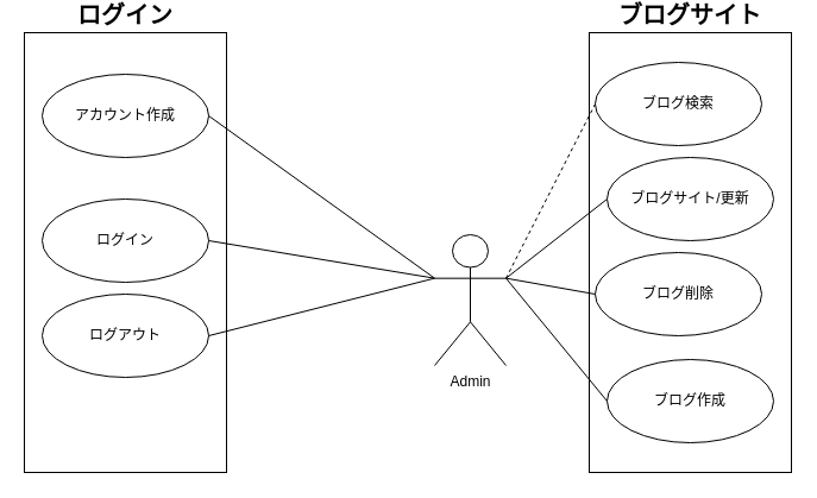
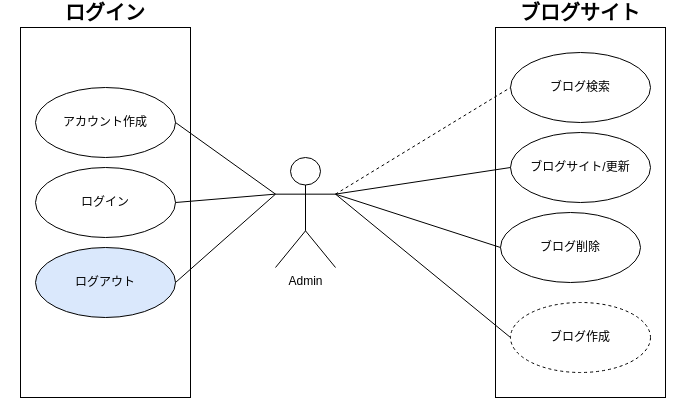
  <mxCell id="0" />
  <mxCell id="1" parent="0" />
  <mxCell id="2" value="&lt;font style=&quot;font-size: 20px;&quot;&gt;&lt;b&gt;ブログサイト&lt;/b&gt;&lt;/font&gt;" style="rounded=0;whiteSpace=wrap;html=1;verticalAlign=bottom;labelPosition=center;verticalLabelPosition=top;align=center;" parent="1" vertex="1"><mxGeometry x="495" y="20" width="170" height="370" as="geometry" /></mxCell>
  <mxCell id="3" value="&lt;b&gt;&lt;font style=&quot;font-size: 20px;&quot;&gt;ログイン&lt;/font&gt;&lt;/b&gt;" style="rounded=0;whiteSpace=wrap;html=1;verticalAlign=bottom;labelPosition=center;verticalLabelPosition=top;align=center;" parent="1" vertex="1"><mxGeometry x="20" y="20" width="170" height="370" as="geometry" /></mxCell>
- <mxCell id="4" value="Admin" style="shape=umlActor;verticalLabelPosition=bottom;verticalAlign=top;html=1;outlineConnect=0;" parent="1" vertex="1"><mxGeometry x="365" y="190" width="60" height="110" as="geometry" /></mxCell>
- <mxCell id="5" value="アカウント作成" style="ellipse;whiteSpace=wrap;html=1;" parent="1" vertex="1"><mxGeometry x="35" y="55" width="140" height="70" as="geometry" /></mxCell>
+ <mxCell id="4" value="Admin" style="shape=umlActor;verticalLabelPosition=bottom;verticalAlign=top;html=1;outlineConnect=0;" parent="1" vertex="1"><mxGeometry x="275" y="150" width="60" height="110" as="geometry" /></mxCell>
+ <mxCell id="5" value="アカウント作成" style="ellipse;whiteSpace=wrap;html=1;" parent="1" vertex="1"><mxGeometry x="35" y="80" width="140" height="70" as="geometry" /></mxCell>
  <mxCell id="6" value="ログイン" style="ellipse;whiteSpace=wrap;html=1;" parent="1" vertex="1"><mxGeometry x="35" y="160" width="140" height="70" as="geometry" /></mxCell>
- <mxCell id="7" value="ログアウト" style="ellipse;whiteSpace=wrap;html=1;" parent="1" vertex="1"><mxGeometry x="35" y="240" width="140" height="70" as="geometry" /></mxCell>
- <mxCell id="8" value="ブログ作成" style="ellipse;whiteSpace=wrap;html=1;" parent="1" vertex="1"><mxGeometry x="510" y="295" width="140" height="70" as="geometry" /></mxCell>
- <mxCell id="9" value="ブログ検索" style="ellipse;whiteSpace=wrap;html=1;" parent="1" vertex="1"><mxGeometry x="500" y="45" width="140" height="70" as="geometry" /></mxCell>
+ <mxCell id="7" value="ログアウト" style="ellipse;whiteSpace=wrap;html=1;fillColor=#dae8fc;" parent="1" vertex="1"><mxGeometry x="35" y="240" width="140" height="70" as="geometry" /></mxCell>
+ <mxCell id="8" value="ブログ作成" style="ellipse;whiteSpace=wrap;html=1;dashed=1;" parent="1" vertex="1"><mxGeometry x="510" y="295" width="140" height="70" as="geometry" /></mxCell>
+ <mxCell id="9" value="ブログ検索" style="ellipse;whiteSpace=wrap;html=1;" parent="1" vertex="1"><mxGeometry x="510" y="45" width="140" height="70" as="geometry" /></mxCell>
  <mxCell id="10" value="ブログサイト/更新" style="ellipse;whiteSpace=wrap;html=1;" parent="1" vertex="1"><mxGeometry x="510" y="125" width="140" height="70" as="geometry" /></mxCell>
  <mxCell id="11" value="ブログ削除" style="ellipse;whiteSpace=wrap;html=1;" parent="1" vertex="1"><mxGeometry x="500" y="205" width="140" height="70" as="geometry" /></mxCell>
  <mxCell id="12" value="" style="endArrow=none;html=1;rounded=0;entryX=0;entryY=0.333;entryDx=0;entryDy=0;entryPerimeter=0;exitX=1;exitY=0.5;exitDx=0;exitDy=0;" parent="1" source="5" target="4" edge="1"><mxGeometry width="50" height="50" relative="1" as="geometry"><mxPoint x="225" y="195" as="sourcePoint" /><mxPoint x="275" y="145" as="targetPoint" /></mxGeometry></mxCell>
  <mxCell id="13" value="" style="endArrow=none;html=1;rounded=0;exitX=1;exitY=0.5;exitDx=0;exitDy=0;entryX=0;entryY=0.333;entryDx=0;entryDy=0;entryPerimeter=0;" parent="1" target="4" edge="1"><mxGeometry width="50" height="50" relative="1" as="geometry"><mxPoint x="175" y="195" as="sourcePoint" /><mxPoint x="295" y="247" as="targetPoint" /></mxGeometry></mxCell>
  <mxCell id="14" value="" style="endArrow=none;html=1;rounded=0;entryX=0;entryY=0.333;entryDx=0;entryDy=0;entryPerimeter=0;exitX=1;exitY=0.5;exitDx=0;exitDy=0;" parent="1" target="4" edge="1"><mxGeometry width="50" height="50" relative="1" as="geometry"><mxPoint x="175" y="275" as="sourcePoint" /><mxPoint x="295" y="327" as="targetPoint" /></mxGeometry></mxCell>
  <mxCell id="15" value="" style="endArrow=none;html=1;rounded=0;exitX=1;exitY=0.333;exitDx=0;exitDy=0;exitPerimeter=0;entryX=0;entryY=0.5;entryDx=0;entryDy=0;dashed=1;" parent="1" source="4" target="9" edge="1"><mxGeometry width="50" height="50" relative="1" as="geometry"><mxPoint x="325" y="28" as="sourcePoint" /><mxPoint x="445" y="80" as="targetPoint" /></mxGeometry></mxCell>
  <mxCell id="16" value="" style="endArrow=none;html=1;rounded=0;entryX=0;entryY=0.5;entryDx=0;entryDy=0;exitX=1;exitY=0.333;exitDx=0;exitDy=0;exitPerimeter=0;" parent="1" source="4" target="10" edge="1"><mxGeometry width="50" height="50" relative="1" as="geometry"><mxPoint x="375" y="200" as="sourcePoint" /><mxPoint x="445" y="160" as="targetPoint" /></mxGeometry></mxCell>
  <mxCell id="17" value="" style="endArrow=none;html=1;rounded=0;exitX=1;exitY=0.333;exitDx=0;exitDy=0;exitPerimeter=0;entryX=0;entryY=0.5;entryDx=0;entryDy=0;" parent="1" source="4" target="11" edge="1"><mxGeometry width="50" height="50" relative="1" as="geometry"><mxPoint x="255" y="340" as="sourcePoint" /><mxPoint x="395" y="190" as="targetPoint" /></mxGeometry></mxCell>
  <mxCell id="18" value="" style="endArrow=none;html=1;rounded=0;entryX=0;entryY=0.5;entryDx=0;entryDy=0;exitX=1;exitY=0.333;exitDx=0;exitDy=0;exitPerimeter=0;" parent="1" source="4" target="8" edge="1"><mxGeometry width="50" height="50" relative="1" as="geometry"><mxPoint x="325" y="280" as="sourcePoint" /><mxPoint x="445" y="332" as="targetPoint" /></mxGeometry></mxCell>
